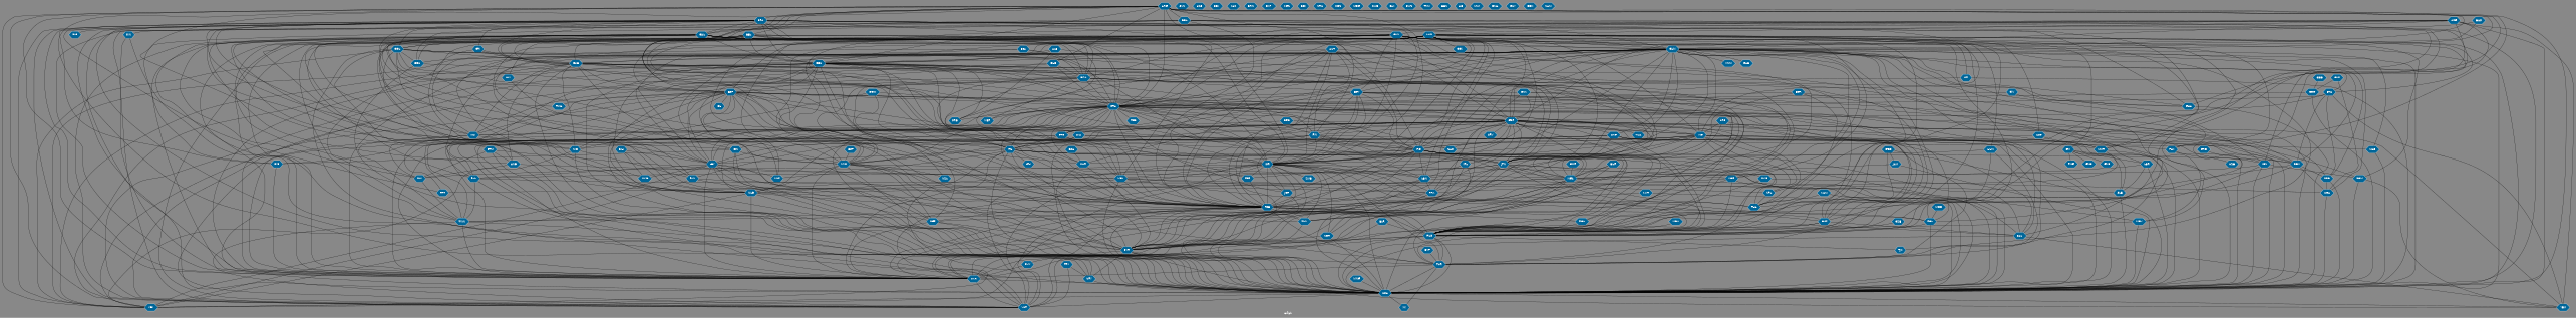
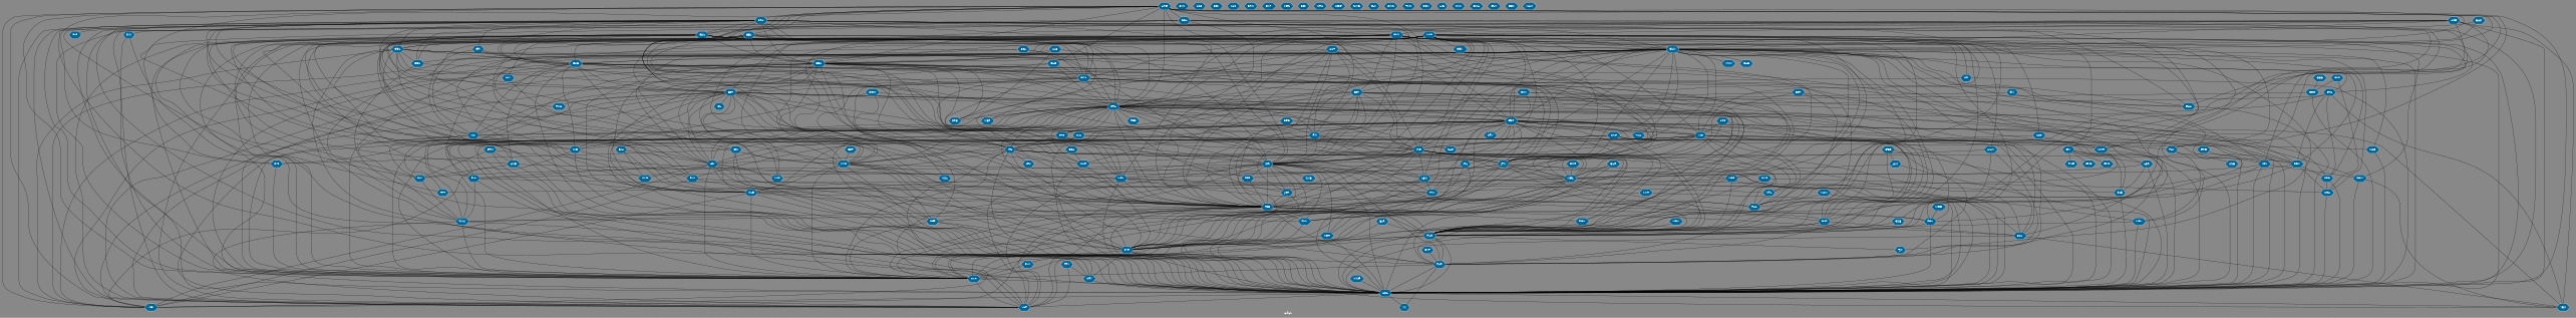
  graph {
    bgcolor="#888888"
    fontcolor=white
    fontsize=12
    label="Graph"
    node [color=white fillcolor="#006699" fontcolor=white fontname=Helvetica shape=hexagon style=filled]
    edge [arrowhead=open color=black fontcolor=white fontname=Courier fontsize=12 weight=1]
    n1 [label=MYS]
    n2 [label=UKR]
    n3 [label=PSE]
    n4 [label=USA]
    n5 [label=SGP]
    n6 [label=RUS]
    n7 [label=SYR]
    n8 [label=NGA]
    n9 [label=NLD]
    n10 [label=NZL]
    n11 [label=VAT]
    n12 [label=TUR]
    n13 [label=QAT]
    n14 [label=VEN]
    n15 [label=TUN]
    n16 [label=TWN]
    n17 [label=SAU]
    n18 [label=ROU]
    n19 [label=YEM]
    n20 [label=XK]
    n21 [label=SVK]
    n22 [label=TJK]
    n23 [label=URY]
    n24 [label=NOR]
    n25 [label=THA]
    n26 [label=PRT]
    n27 [label=SLE]
    n28 [label=ISR]
    n29 [label=POL]
    n30 [label=MEX]
    n31 [label=PER]
    n32 [label=LBN]
    n33 [label=SLV]
    n34 [label=MDV]
    n35 [label=JOR]
    n36 [label=ZMB]
    n37 [label=SDN]
    n38 [label=UGA]
    n39 [label=SSD]
    n40 [label=PRK]
    n41 [label=NPL]
    n42 [label=CHN]
    n43 [label=DEU]
    n44 [label=FRA]
    n45 [label=IRQ]
    n46 [label=HKG]
    n47 [label=JPN]
    n48 [label=PAK]
    n49 [label=KOR]
    n50 [label=CUB]
    n51 [label=ZAF]
    n52 [label=GBR]
    n53 [label=GRC]
    n54 [label=LBY]
    n55 [label=MAC]
    n56 [label=LBR]
    n57 [label=KEN]
    n58 [label=IND]
    n59 [label=MMR]
    n60 [label=ITA]
    n61 [label=MLT]
    n62 [label=ECU]
    n63 [label=TZA]
    n64 [label=PHL]
    n65 [label=ETH]
    n66 [label=GHA]
    n67 [label=VNM]
    n68 [label=GAB]
    n69 [label=ESP]
    n70 [label=DZA]
    n71 [label=SRB]
    n72 [label=IDN]
    n73 [label=MLI]
    n74 [label=MAR]
    n75 [label=IRN]
    n76 [label=SYC]
    n77 [label=NER]
    n78 [label=TCD]
    n79 [label=NIC]
    n80 [label=PAN]
    n81 [label=UZB]
    n82 [label=HND]
    n83 [label=LKA]
    n84 [label=IRL]
    n85 [label=HRV]
    n86 [label=MKD]
    n87 [label=SOM]
    n88 [label=SWE]
    n89 [label=LTU]
    n90 [label=ISL]
    n91 [label=RWA]
    n92 [label=EGY]
    n93 [label=AUS]
    n94 [label=GIN]
    n95 [label="CCK "]
    n96 [label=LAO]
    n97 [label=PNG]
    n98 [label=GNQ]
    n99 [label=GNB]
    n100 [label=GEO]
    n101 [label=JAM]
    n102 [label=BRA]
    n103 [label=CRI]
    n104 [label=COL]
    n105 [label=CHL]
    n106 [label=SLB]
    n107 [label=GTM]
    n108 [label=AFG]
    n109 [label=CZE]
    n110 [label=FIN]
    n111 [label=CAN]
    n112 [label=HUN]
    n113 [label=HTI]
    n114 [label=SVN]
    n115 [label=CYP]
    n116 [label=KWT]
    n117 [label=ALB]
    n118 [label=ARG]
    n119 [label=BEL]
    n120 [label=BOL]
    n121 [label=CHE]
    n122 [label=LUX]
    n123 [label=KHM]
    n124 [label=BFA]
    n125 [label=BGR]
    n126 [label=AZE]
    n127 [label=AUT]
    n128 [label=SEN]
    n129 [label=CMR]
    n130 [label=COG]
    n131 [label=KAZ]
    n132 [label=BRN]
    n133 [label=BIH]
    n134 [label=BHR]
    n135 [label=CAF]
    n136 [label=ARE]
    n137 [label=BGD]
    n138 [label=MCO]
    n139 [label=BLR]
    n140 [label=CIV]
    n141 [label="CXR "]
    n142 [label=KGZ]
    n143 [label=DNK]
    n144 [label=PRY]
    n145 [label=BDI]
    n146 [label=NRU]
    n147 [label=ESH]
    n148 [label=MNG]
    n149 [label=COD]
    n150 [label=BHS]
-   n151 [label=MOZ]
    n152 [label=MDG]
    n153 [label=ZWE]
    n154 [label=FLK]
    n155 [label=DOM]
    n156 [label=SWZ]
    n157 [label=MDA]
    n158 [label=TKM]
    n159 [label=BEN]
    n160 [label=LIE]
    n161 [label=MWI]
    n162 [label=EST]
    n163 [label=DMA]
    n164 [label=GRD]
    n165 [label=GUY]
    n166 [label=COK]
    n167 [label=NAM]
    n1 -- n2 [weight=287]
    n1 -- n3 [weight=2]
    n1 -- n4 [weight=65]
    n1 -- n5 [weight=3]
    n1 -- n6 [weight=114]
    n1 -- n7 [weight=10]
    n1 -- n8
    n1 -- n9 [weight=47]
    n1 -- n10 [weight=8]
    n2 -- n4 [weight=174]
    n2 -- n11 [weight=3]
    n3 -- n2 [weight=6]
    n3 -- n4 [weight=190]
    n3 -- n5 [weight=2]
    n3 -- n6 [weight=2]
    n3 -- n7 [weight=4]
    n3 -- n11 [weight=10]
    n3 -- n12 [weight=20]
    n3 -- n13 [weight=20]
    n3 -- n14 [weight=4]
    n3 -- n15
    n3 -- n16
    n3 -- n17 [weight=3]
    n3 -- n18 [weight=2]
    n4 -- n11 [weight=8]
    n4 -- n14 [weight=23]
    n4 -- n19 [weight=2]
    n4 -- n20
    n5 -- n2
    n5 -- n4 [weight=2]
    n5 -- n7 [weight=2]
    n6 -- n2 [weight=789]
    n6 -- n4 [weight=369]
    n6 -- n7
    n6 -- n12
    n6 -- n21
    n6 -- n22
    n7 -- n2 [weight=8]
    n7 -- n4 [weight=27]
    n7 -- n12 [weight=11]
    n7 -- n19 [weight=2]
    n7 -- n23
    n8 -- n2
    n8 -- n4 [weight=7]
    n8 -- n7
    n8 -- n9
    n8 -- n24
    n8 -- n25
    n8 -- n26
    n8 -- n27
    n9 -- n2 [weight=68]
    n9 -- n3
    n9 -- n4 [weight=6]
    n9 -- n6 [weight=40]
    n9 -- n14 [weight=2]
    n12 -- n2
    n12 -- n4 [weight=10]
    n12 -- n20
    n13 -- n4 [weight=2]
    n13 -- n12 [weight=5]
    n13 -- n17 [weight=4]
    n15 -- n4 [weight=3]
    n16 -- n2 [weight=2]
    n16 -- n4
    n16 -- n11
    n17 -- n4 [weight=3]
    n17 -- n19 [weight=7]
    n18 -- n6
    n21 -- n2 [weight=3]
    n23 -- n4 [weight=10]
    n24 -- n4
    n24 -- n7 [weight=4]
    n27 -- n4
    n28 -- n2
    n28 -- n3 [weight=2891]
    n28 -- n4 [weight=197]
    n28 -- n5
    n28 -- n6 [weight=2]
    n28 -- n7 [weight=3]
    n28 -- n9 [weight=2]
    n28 -- n11 [weight=4]
    n28 -- n12 [weight=39]
    n28 -- n13 [weight=3]
    n28 -- n14 [weight=4]
    n28 -- n15
    n28 -- n24
    n28 -- n29 [weight=3]
    n28 -- n30 [weight=2]
    n28 -- n31 [weight=2]
    n28 -- n32 [weight=35]
    n28 -- n33 [weight=2]
    n28 -- n34
    n28 -- n35 [weight=6]
    n28 -- n36
    n29 -- n4 [weight=23]
    n29 -- n6 [weight=11]
    n30 -- n3 [weight=2]
    n30 -- n4 [weight=32]
    n30 -- n11 [weight=3]
    n30 -- n29
    n30 -- n40 [weight=3]
    n30 -- n41 [weight=2]
    n31 -- n3
    n32 -- n3 [weight=9]
    n32 -- n4 [weight=3]
    n32 -- n7 [weight=19]
    n32 -- n17
    n32 -- n40 [weight=3]
    n33 -- n16
    n34 -- n4 [weight=2]
    n34 -- n6 [weight=2]
    n35 -- n3 [weight=3]
    n35 -- n7 [weight=11]
    n37 -- n4 [weight=3]
    n37 -- n11 [weight=15]
    n37 -- n38
    n37 -- n39 [weight=37]
    n38 -- n4 [weight=5]
    n39 -- n4 [weight=2]
    n39 -- n38
    n40 -- n3 [weight=4]
    n40 -- n4 [weight=17]
    n41 -- n25 [weight=4]
    n42 -- n1 [weight=4]
    n42 -- n2 [weight=7]
    n42 -- n3 [weight=5]
    n42 -- n4 [weight=137]
    n42 -- n5
    n42 -- n6 [weight=13]
    n42 -- n12
    n42 -- n14 [weight=14]
    n42 -- n16 [weight=9]
    n42 -- n25 [weight=5]
    n42 -- n28 [weight=5]
    n42 -- n34
    n42 -- n37
    n42 -- n38 [weight=2]
    n42 -- n39
    n42 -- n40 [weight=16]
    n42 -- n41 [weight=13]
    n42 -- n43 [weight=20]
    n42 -- n44
    n42 -- n45 [weight=8]
    n42 -- n46 [weight=32]
    n42 -- n47 [weight=46]
    n42 -- n48
    n42 -- n49 [weight=38]
    n42 -- n50 [weight=29]
    n42 -- n51
    n42 -- n52 [weight=22]
    n42 -- n53
    n42 -- n54 [weight=8]
    n42 -- n55 [weight=7]
    n42 -- n56
    n42 -- n57
    n42 -- n58 [weight=17]
    n42 -- n59 [weight=4]
    n42 -- n60
    n42 -- n61 [weight=2]
    n42 -- n62
    n42 -- n63
    n42 -- n64 [weight=22]
    n42 -- n65
    n42 -- n66
    n42 -- n67 [weight=6]
    n42 -- n68
    n43 -- n1 [weight=7]
    n43 -- n2 [weight=62]
    n43 -- n3 [weight=9]
    n43 -- n4 [weight=176]
    n43 -- n5
    n43 -- n6 [weight=92]
    n43 -- n7
    n43 -- n8
    n43 -- n9
    n43 -- n11 [weight=2]
    n43 -- n12 [weight=2]
    n43 -- n14 [weight=2]
    n43 -- n18
    n43 -- n28 [weight=11]
    n43 -- n30 [weight=2]
    n43 -- n44 [weight=37]
    n43 -- n45
    n43 -- n47
    n43 -- n52 [weight=18]
    n43 -- n54
    n43 -- n60 [weight=11]
    n43 -- n64
    n43 -- n69
    n43 -- n70 [weight=2]
    n43 -- n71
    n44 -- n1 [weight=6]
    n44 -- n2 [weight=30]
    n44 -- n3 [weight=109]
    n44 -- n4 [weight=23]
    n44 -- n6 [weight=50]
    n44 -- n7 [weight=3]
    n44 -- n8
    n44 -- n9
    n44 -- n11 [weight=8]
    n44 -- n13
    n44 -- n16 [weight=5]
    n44 -- n17
    n44 -- n28 [weight=59]
    n44 -- n32 [weight=2]
    n44 -- n35
    n44 -- n37
    n44 -- n45 [weight=17]
    n44 -- n47 [weight=2]
    n44 -- n51
    n44 -- n52 [weight=25]
    n44 -- n53
    n44 -- n54 [weight=19]
    n44 -- n58
    n44 -- n60 [weight=11]
    n44 -- n71
    n44 -- n72 [weight=2]
    n44 -- n73 [weight=42]
    n44 -- n74 [weight=4]
    n44 -- n75 [weight=9]
    n44 -- n76 [weight=2]
    n44 -- n77
    n44 -- n78
    n45 -- n2 [weight=2]
    n45 -- n3
    n45 -- n4 [weight=61]
    n45 -- n6 [weight=4]
    n45 -- n7 [weight=37]
    n45 -- n8
    n45 -- n11 [weight=7]
    n45 -- n12 [weight=21]
    n45 -- n17 [weight=31]
    n45 -- n28 [weight=3]
    n45 -- n32 [weight=3]
    n45 -- n35 [weight=4]
    n45 -- n47
    n45 -- n74 [weight=2]
    n46 -- n4 [weight=5]
    n46 -- n11 [weight=2]
    n46 -- n12 [weight=2]
    n46 -- n47
    n46 -- n55 [weight=2]
    n46 -- n79 [weight=2]
    n46 -- n80
    n47 -- n2 [weight=3]
    n47 -- n4 [weight=26]
    n47 -- n6 [weight=12]
    n47 -- n8
    n47 -- n16
    n47 -- n25
    n47 -- n30 [weight=2]
    n47 -- n40 [weight=29]
    n47 -- n49 [weight=9]
    n47 -- n64 [weight=2]
    n48 -- n4 [weight=14]
    n48 -- n81
    n49 -- n2
    n49 -- n4 [weight=2]
    n49 -- n6 [weight=2]
    n49 -- n40 [weight=32]
    n50 -- n1 [weight=4]
    n50 -- n2 [weight=7]
    n50 -- n4 [weight=16]
    n50 -- n6 [weight=41]
    n50 -- n14 [weight=4]
    n50 -- n30 [weight=2]
    n50 -- n37
    n50 -- n40 [weight=2]
    n50 -- n44
    n50 -- n66
    n50 -- n69
    n50 -- n70 [weight=4]
    n50 -- n73
    n50 -- n75
    n50 -- n79 [weight=2]
    n50 -- n82
    n52 -- n1 [weight=14]
    n52 -- n2 [weight=17]
    n52 -- n3 [weight=25]
    n52 -- n4 [weight=33]
    n52 -- n6 [weight=86]
    n52 -- n7 [weight=25]
    n52 -- n8 [weight=2]
    n52 -- n9 [weight=4]
    n52 -- n12 [weight=2]
    n52 -- n16
    n52 -- n18
    n52 -- n19 [weight=7]
    n52 -- n24
    n52 -- n25
    n52 -- n27
    n52 -- n28 [weight=11]
    n52 -- n29 [weight=3]
    n52 -- n40 [weight=3]
    n52 -- n45
    n52 -- n46 [weight=11]
    n52 -- n47
    n52 -- n54 [weight=14]
    n52 -- n57 [weight=2]
    n52 -- n58 [weight=4]
    n52 -- n60 [weight=4]
    n52 -- n63
    n52 -- n73
    n52 -- n75 [weight=8]
    n52 -- n83 [weight=4]
    n52 -- n84 [weight=3]
    n52 -- n85
    n53 -- n2
    n53 -- n3
    n53 -- n6 [weight=6]
    n53 -- n54 [weight=3]
    n53 -- n60
    n54 -- n2 [weight=2]
    n54 -- n3 [weight=2]
    n54 -- n4 [weight=25]
    n54 -- n12 [weight=7]
    n54 -- n14
    n54 -- n15 [weight=9]
    n54 -- n61 [weight=5]
    n54 -- n64
    n54 -- n86
    n55 -- n4
    n56 -- n4 [weight=9]
    n56 -- n8 [weight=2]
    n56 -- n27 [weight=8]
    n57 -- n4
    n57 -- n6 [weight=3]
    n57 -- n8
    n57 -- n87 [weight=5]
    n58 -- n2
    n58 -- n3
    n58 -- n4 [weight=32]
    n58 -- n6 [weight=2]
    n58 -- n8 [weight=2]
    n58 -- n17
    n58 -- n25
    n58 -- n28
    n58 -- n31
    n58 -- n41 [weight=9]
    n58 -- n45 [weight=38]
    n58 -- n47 [weight=2]
    n58 -- n48 [weight=6]
    n58 -- n59 [weight=2]
    n58 -- n60 [weight=2]
    n59 -- n4 [weight=5]
    n59 -- n25 [weight=3]
    n60 -- n2 [weight=4]
    n60 -- n3 [weight=2]
    n60 -- n4 [weight=7]
    n60 -- n6 [weight=7]
    n60 -- n7 [weight=17]
    n60 -- n11 [weight=9]
    n60 -- n37 [weight=19]
    n60 -- n47
    n60 -- n54 [weight=6]
    n60 -- n61
    n60 -- n88
    n60 -- n89
    n62 -- n4
    n62 -- n28
    n64 -- n4 [weight=2]
    n64 -- n11 [weight=2]
    n64 -- n16 [weight=5]
    n65 -- n19
    n65 -- n37
    n65 -- n39
    n65 -- n44
    n65 -- n52 [weight=2]
    n66 -- n4 [weight=4]
    n69 -- n1
    n69 -- n3 [weight=9]
    n69 -- n4 [weight=3]
    n69 -- n7
    n69 -- n8
    n69 -- n14
    n69 -- n26 [weight=2]
    n69 -- n28 [weight=6]
    n69 -- n33 [weight=6]
    n69 -- n44 [weight=4]
    n69 -- n45 [weight=3]
    n69 -- n52 [weight=7]
    n69 -- n54 [weight=11]
    n69 -- n60 [weight=2]
    n69 -- n61
    n69 -- n73 [weight=2]
    n69 -- n74
    n69 -- n79
    n69 -- n87
    n69 -- n90
    n69 -- n91
    n70 -- n3 [weight=2]
    n70 -- n8 [weight=2]
    n70 -- n13
    n70 -- n15 [weight=5]
    n70 -- n44 [weight=40]
    n70 -- n54
    n70 -- n69 [weight=4]
    n70 -- n73 [weight=38]
    n70 -- n74
    n70 -- n77 [weight=2]
    n70 -- n92 [weight=2]
    n72 -- n1 [weight=5]
    n72 -- n4 [weight=6]
    n72 -- n5 [weight=4]
    n72 -- n76
    n73 -- n2
    n73 -- n9
    n73 -- n16
    n74 -- n4
    n74 -- n7 [weight=2]
    n75 -- n1
    n75 -- n3 [weight=31]
    n75 -- n4 [weight=44]
    n75 -- n6 [weight=8]
    n75 -- n28 [weight=33]
    n75 -- n32
    n75 -- n37
    n75 -- n45 [weight=30]
    n76 -- n2 [weight=4]
    n79 -- n4 [weight=3]
    n79 -- n14
    n79 -- n80 [weight=4]
    n80 -- n4
    n80 -- n14 [weight=4]
    n80 -- n40 [weight=5]
    n82 -- n4 [weight=11]
    n82 -- n30
    n82 -- n33
    n83 -- n4
    n83 -- n11 [weight=2]
    n83 -- n51 [weight=8]
    n83 -- n64 [weight=2]
    n84 -- n2
    n84 -- n4 [weight=3]
    n84 -- n32
    n87 -- n4 [weight=4]
    n87 -- n19 [weight=2]
    n88 -- n7
    n88 -- n38
    n92 -- n3 [weight=146]
    n92 -- n4 [weight=9]
    n92 -- n12 [weight=8]
    n92 -- n13 [weight=4]
    n92 -- n15 [weight=2]
    n92 -- n17
    n92 -- n28 [weight=96]
    n92 -- n35
    n92 -- n44 [weight=4]
    n92 -- n45 [weight=2]
    n92 -- n54 [weight=15]
    n92 -- n74
    n92 -- n75 [weight=3]
    n93 -- n1 [weight=25]
    n93 -- n2 [weight=35]
    n93 -- n3 [weight=4]
    n93 -- n4 [weight=7]
    n93 -- n6 [weight=30]
    n93 -- n7 [weight=5]
    n93 -- n9 [weight=18]
    n93 -- n10 [weight=2]
    n93 -- n11
    n93 -- n16
    n93 -- n28 [weight=3]
    n93 -- n29
    n93 -- n32 [weight=2]
    n93 -- n34
    n93 -- n42 [weight=18]
    n93 -- n43
    n93 -- n45 [weight=3]
    n93 -- n47 [weight=16]
    n93 -- n51 [weight=7]
    n93 -- n52 [weight=7]
    n93 -- n57
    n93 -- n58 [weight=4]
    n93 -- n59
    n93 -- n64 [weight=5]
    n93 -- n65
    n93 -- n69
    n93 -- n72
    n93 -- n83 [weight=53]
    n93 -- n92 [weight=3]
    n93 -- n94
    n93 -- n95 [weight=4]
    n93 -- n96
    n94 -- n4
    n94 -- n27 [weight=3]
    n94 -- n56 [weight=3]
    n94 -- n97 [weight=5]
    n94 -- n98
    n94 -- n99
    n96 -- n25
    n96 -- n59
    n100 -- n4
    n100 -- n6 [weight=2]
    n100 -- n101 [weight=2]
    n101 -- n4
    n101 -- n8
    n102 -- n1
    n102 -- n2 [weight=4]
    n102 -- n3 [weight=3]
    n102 -- n4 [weight=9]
    n102 -- n6 [weight=6]
    n102 -- n9 [weight=5]
    n102 -- n11
    n102 -- n13
    n102 -- n14
    n102 -- n23 [weight=3]
    n102 -- n26
    n102 -- n28 [weight=4]
    n102 -- n30 [weight=2]
    n102 -- n42 [weight=31]
    n102 -- n43 [weight=23]
    n102 -- n44
    n102 -- n50 [weight=2]
    n102 -- n54
    n102 -- n58 [weight=4]
    n102 -- n62
    n102 -- n66 [weight=2]
    n102 -- n70
    n102 -- n72
    n102 -- n76
    n102 -- n103
    n102 -- n104 [weight=3]
    n102 -- n105
    n102 -- n106
    n103 -- n30
    n103 -- n50
    n103 -- n79
    n104 -- n4 [weight=4]
    n104 -- n6 [weight=2]
    n104 -- n14 [weight=5]
    n104 -- n28
    n104 -- n30
    n104 -- n47 [weight=2]
    n104 -- n50 [weight=2]
    n104 -- n62 [weight=2]
    n104 -- n69 [weight=8]
    n104 -- n80 [weight=2]
    n104 -- n82
    n104 -- n107
    n105 -- n1
    n105 -- n3 [weight=4]
    n105 -- n4 [weight=5]
    n105 -- n5
    n105 -- n11 [weight=5]
    n105 -- n23 [weight=2]
    n105 -- n28 [weight=6]
    n105 -- n31 [weight=5]
    n105 -- n33
    n105 -- n42 [weight=3]
    n105 -- n43
    n105 -- n45
    n105 -- n47
    n105 -- n49
    n105 -- n50
    n105 -- n52 [weight=3]
    n105 -- n69 [weight=2]
    n105 -- n70 [weight=3]
    n105 -- n79
    n105 -- n82 [weight=2]
    n105 -- n91
    n107 -- n4
    n107 -- n30 [weight=33]
    n107 -- n33 [weight=2]
    n107 -- n82 [weight=2]
    n108 -- n2 [weight=3]
    n108 -- n3
    n108 -- n4 [weight=36]
    n108 -- n19
    n108 -- n42 [weight=4]
    n108 -- n44
    n108 -- n48 [weight=9]
    n108 -- n76
    n108 -- n93 [weight=8]
    n108 -- n109 [weight=2]
    n108 -- n110 [weight=5]
    n109 -- n6 [weight=4]
    n110 -- n2 [weight=2]
    n110 -- n4
    n111 -- n1
    n111 -- n2 [weight=4]
    n111 -- n3
    n111 -- n4 [weight=9]
    n111 -- n6 [weight=7]
    n111 -- n7 [weight=3]
    n111 -- n15
    n111 -- n22
    n111 -- n28 [weight=5]
    n111 -- n33
    n111 -- n42 [weight=7]
    n111 -- n43 [weight=2]
    n111 -- n44
    n111 -- n47
    n111 -- n50 [weight=4]
    n111 -- n54 [weight=3]
    n111 -- n69
    n111 -- n70 [weight=3]
    n111 -- n73 [weight=3]
    n111 -- n80
    n111 -- n87
    n111 -- n92 [weight=2]
    n111 -- n112
    n111 -- n113 [weight=3]
    n112 -- n6
    n112 -- n12
    n112 -- n28
    n113 -- n4 [weight=2]
    n113 -- n45
    n115 -- n12 [weight=2]
    n116 -- n3 [weight=2]
    n116 -- n4
    n117 -- n43
    n117 -- n44
    n117 -- n71
    n117 -- n86 [weight=3]
    n118 -- n2
    n118 -- n3 [weight=4]
    n118 -- n4 [weight=11]
    n118 -- n6 [weight=10]
    n118 -- n9 [weight=5]
    n118 -- n11 [weight=8]
    n118 -- n14
    n118 -- n23
    n118 -- n28 [weight=5]
    n118 -- n42 [weight=20]
    n118 -- n43 [weight=12]
    n118 -- n44 [weight=3]
    n118 -- n50
    n118 -- n52 [weight=2]
    n118 -- n66
    n118 -- n75 [weight=2]
    n118 -- n102 [weight=13]
    n118 -- n105 [weight=2]
    n118 -- n111
    n118 -- n119 [weight=2]
    n118 -- n120 [weight=2]
    n118 -- n121 [weight=4]
    n119 -- n2 [weight=17]
    n119 -- n3 [weight=3]
    n119 -- n4 [weight=2]
    n119 -- n6 [weight=2]
    n119 -- n7
    n119 -- n9
    n119 -- n28 [weight=3]
    n119 -- n29
    n119 -- n43
    n119 -- n44 [weight=2]
    n119 -- n52 [weight=2]
    n119 -- n60 [weight=2]
    n119 -- n62
    n119 -- n70 [weight=5]
    n119 -- n73 [weight=2]
    n119 -- n104 [weight=2]
    n119 -- n122
    n120 -- n2 [weight=2]
    n120 -- n3 [weight=9]
    n120 -- n4 [weight=3]
    n120 -- n6
    n120 -- n11 [weight=7]
    n120 -- n28 [weight=10]
    n120 -- n42
    n120 -- n59
    n120 -- n104 [weight=4]
    n120 -- n105 [weight=24]
    n121 -- n4
    n121 -- n11
    n121 -- n44 [weight=6]
    n121 -- n70 [weight=2]
    n122 -- n7
    n123 -- n4 [weight=3]
    n123 -- n25 [weight=4]
    n124 -- n44
    n124 -- n50
    n124 -- n70 [weight=12]
    n124 -- n73 [weight=2]
    n125 -- n4
    n125 -- n6 [weight=2]
    n125 -- n32
    n125 -- n44
    n127 -- n3
    n127 -- n4
    n127 -- n6
    n127 -- n7
    n127 -- n28 [weight=4]
    n127 -- n43 [weight=3]
    n127 -- n44
    n127 -- n45
    n127 -- n71 [weight=2]
    n127 -- n75 [weight=18]
    n129 -- n8 [weight=3]
    n130 -- n4
    n130 -- n44
    n133 -- n9
    n133 -- n54 [weight=3]
    n133 -- n86
    n134 -- n4 [weight=6]
    n134 -- n7
    n134 -- n8
    n135 -- n38
    n135 -- n130 [weight=4]
    n136 -- n7
    n136 -- n13
    n136 -- n58
    n137 -- n53
    n137 -- n58 [weight=2]
    n138 -- n29
    n139 -- n2 [weight=6]
    n139 -- n6 [weight=5]
    n140 -- n44 [weight=3]
    n140 -- n66
    n143 -- n7 [weight=2]
    n143 -- n37 [weight=2]
    n143 -- n39 [weight=2]
    n143 -- n44
    n143 -- n52
    n144 -- n11 [weight=2]
    n144 -- n23
    n147 -- n74 [weight=5]
    n148 -- n4 [weight=2]
    n149 -- n130 [weight=2]
    n150 -- n42
    n150 -- n111
    n155 -- n44
    n155 -- n60
    n155 -- n79
    n157 -- n6 [weight=2]
    n162 -- n1
    n164 -- n57
  }
